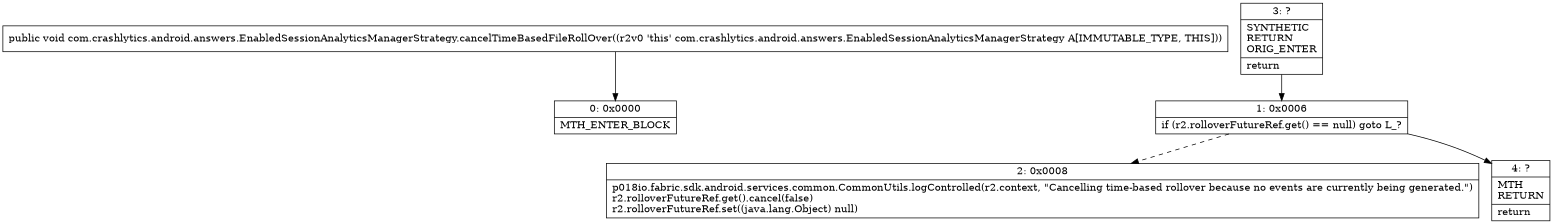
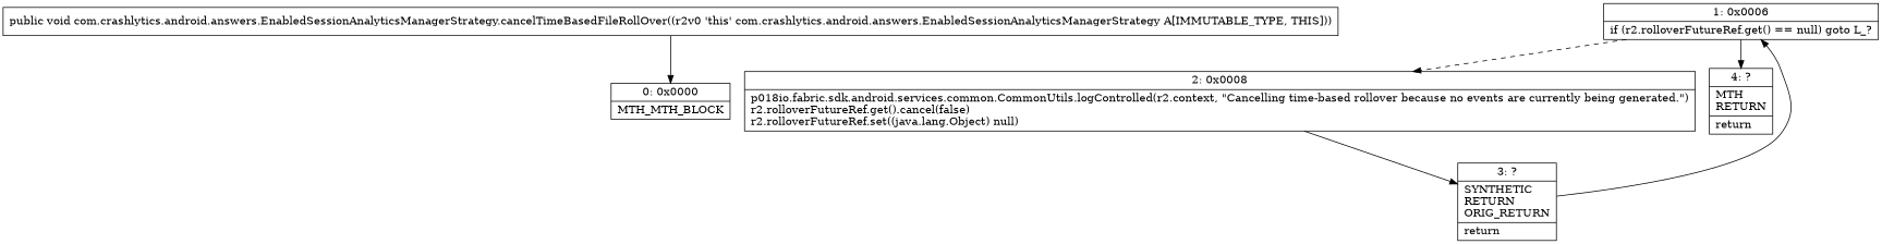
  digraph {
    node [shape=record]
-   n1 [label="{0\:\ 0x0000|MTH_ENTER_BLOCK\l}"]
+   n1 [label="{0\:\ 0x0000|MTH_MTH_BLOCK\l}"]
    n2 [label="{1\:\ 0x0006|if (r2.rolloverFutureRef.get() == null) goto L_?\l}"]
    n3 [label="{2\:\ 0x0008|p018io.fabric.sdk.android.services.common.CommonUtils.logControlled(r2.context, \"Cancelling time\-based rollover because no events are currently being generated.\")\lr2.rolloverFutureRef.get().cancel(false)\lr2.rolloverFutureRef.set((java.lang.Object) null)\l}"]
    n4 [label="{4\:\ ?|MTH\lRETURN\l|return\l}"]
-   n5 [label="{3\:\ ?|SYNTHETIC\lRETURN\lORIG_ENTER\l|return\l}"]
+   n5 [label="{3\:\ ?|SYNTHETIC\lRETURN\lORIG_RETURN\l|return\l}"]
    n6 [label="{public void com.crashlytics.android.answers.EnabledSessionAnalyticsManagerStrategy.cancelTimeBasedFileRollOver((r2v0 'this' com.crashlytics.android.answers.EnabledSessionAnalyticsManagerStrategy A[IMMUTABLE_TYPE, THIS])) }"]
    n2 -> n3 [style=dashed]
    n2 -> n4
+   n3 -> n5
    n5 -> n2
    n6 -> n1
  }
